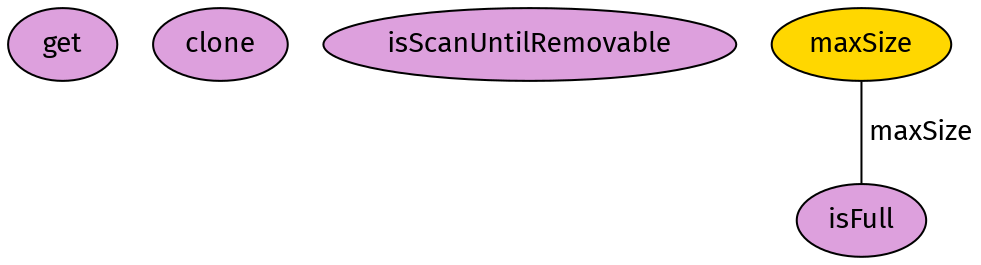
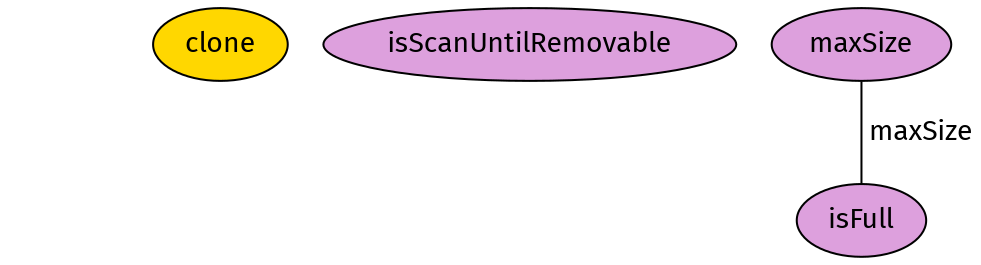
  digraph {
    fontname="Fira Sans"
    node [style=filled fillcolor=plum fontname="Fira Sans"]
-   get
-   clone
+   clone [fillcolor=gold]
    isScanUntilRemovable
-   maxSize [fillcolor=gold]
+   maxSize
    isFull
    maxSize -> isFull [dir=none label=" maxSize" fontname="Fira Sans"]
  }
